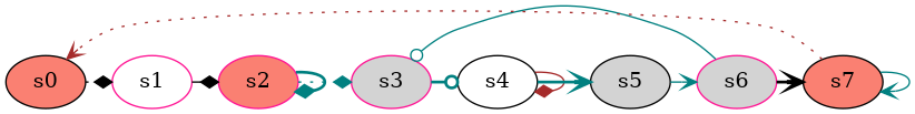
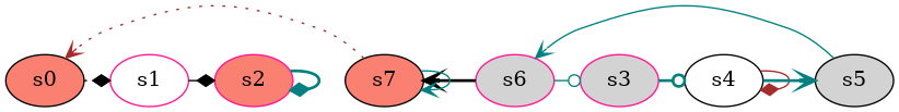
  digraph {
    node [color=black fillcolor=salmon player=1 style=filled]
    edge [arrowhead=diamond color=teal constraint="time % 4 == 0" style=solid]
    s0
    s1 [color=deeppink fillcolor=white]
    s2 [color=deeppink player=0]
    s3 [color=deeppink fillcolor=lightgrey]
    s4 [fillcolor=white]
    s5 [fillcolor=lightgrey player=0]
    s6 [color=deeppink fillcolor=lightgrey]
    s7 [player=0]
    s0 -> s1 [color=black constraint="time == 1 || time == 18" style=dotted]
    s1 -> s2 [color=black constraint="time % 4 == 0 && !(time % 3 == 0)"]
    s2 -> s2 [constraint="time % 3 == 0" style=bold]
-   s2 -> s3 [constraint="time % 5 == 0" style=dotted]
    s3 -> s4 [arrowhead=odot constraint="time % 3 == 0 && !(time % 5 == 0)" style=bold]
    s4 -> s4 [color=brown]
    s4 -> s5 [arrowhead=vee constraint="time == 3 || time == 5 || time == 16 || time == 20" style=bold]
    s5 -> s6 [arrowhead=vee constraint="!(time % 4 == 0)"]
    s6 -> s3 [arrowhead=odot constraint="time == 8"]
    s6 -> s7 [arrowhead=vee color=black constraint="time == 0 || time == 1 || time == 5 || time == 7 || time == 24" style=bold]
    s7 -> s0 [arrowhead=vee color=brown constraint="time == 11 || time == 13 || time == 18 || time == 22" style=dotted]
    s7 -> s7 [arrowhead=vee]
  }
